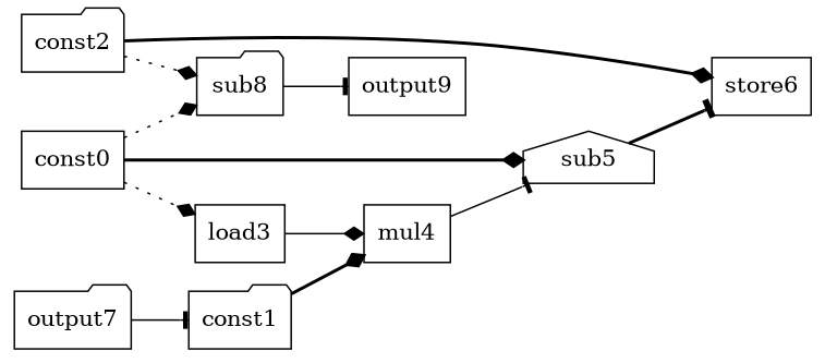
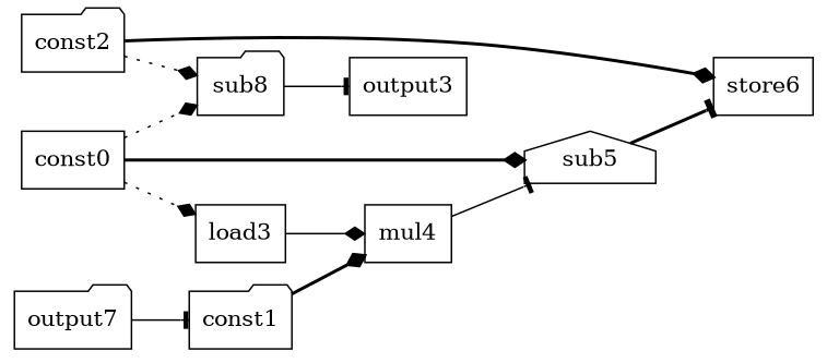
  digraph {
    rankdir=LR
    node [opcode=const shape=box]
    edge [arrowhead=diamond operand=0 style=solid]
    load3 [opcode=load]
    const0
    sub5 [opcode=sub shape=house]
    sub8 [opcode=sub shape=folder]
    mul4 [opcode=mul]
    store6 [opcode=store]
-   output9 [opcode=output]
+   output9 [opcode=output label=output3]
    const1 [shape=folder]
    output7 [opcode=output shape=folder]
    const2 [shape=folder]
    load3 -> mul4 [operand=1]
    const0 -> load3 [style=dotted]
    const0 -> sub5 [style=bold]
    const0 -> sub8 [style=dotted]
    sub5 -> store6 [arrowhead=tee operand=1 style=bold]
    sub8 -> output9 [arrowhead=tee]
    mul4 -> sub5 [arrowhead=tee operand=1]
    const1 -> mul4 [style=bold]
    output7 -> const1 [arrowhead=tee]
    const2 -> sub8 [operand=1 style=dotted]
    const2 -> store6 [style=bold]
  }
